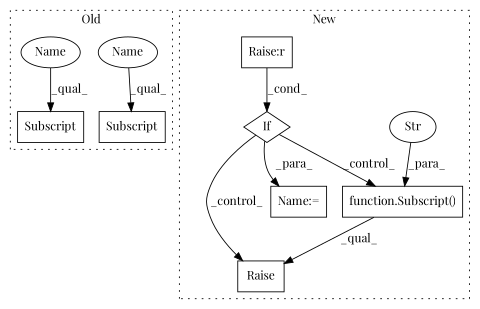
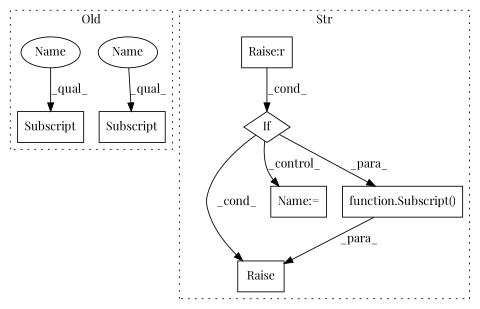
  digraph {
    fontname="Playfair Display"
    node [a=63 fontname="Playfair Display" l=4 shape=box]
    edge [fontname="Playfair Display"]
    n1 [l="21,0" label=Subscript s="3544,0"]
    n2 [l="23,0" label=Subscript s="3345,0"]
    n3 [a=87 label=Name s=3544 shape=ellipse]
    n4 [a=87 label=Name s=3345 shape=ellipse]
    n5 [a=75 l="13,1" label="function.Subscript()" s="5516,5568"]
    n6 [a=91 l=6 label=Raise s=5510]
-   n7 [a=66 l=39 label=Str s=5529 shape=ellipse]
    n8 [a=96 l=3 label=If s=5149 shape=diamond]
    n9 [a=40 l=16 label="Raise:r" s=5152]
    n10 [a=68 l=3 label="Name:=" s=5394]
    subgraph cluster_1 {
      label=Old
      style=dotted
      n1
      n2
      n3
      n4
    }
    subgraph cluster_2 {
-     label=New
+     label=Str
      style=dotted
      n5
      n6
-     n7
      n8
      n9
      n10
    }
    n3 -> n1 [label=_qual_]
    n4 -> n2 [label=_qual_]
-   n5 -> n6 [label=_qual_]
-   n7 -> n5 [label=_para_]
-   n8 -> n5 [label=_control_]
-   n8 -> n6 [label=_control_]
-   n8 -> n10 [label=_para_]
+   n5 -> n6 [label=_para_]
+   n8 -> n5 [label=_para_]
+   n8 -> n6 [label=_cond_]
+   n8 -> n10 [label=_control_]
    n9 -> n8 [label=_cond_]
  }
